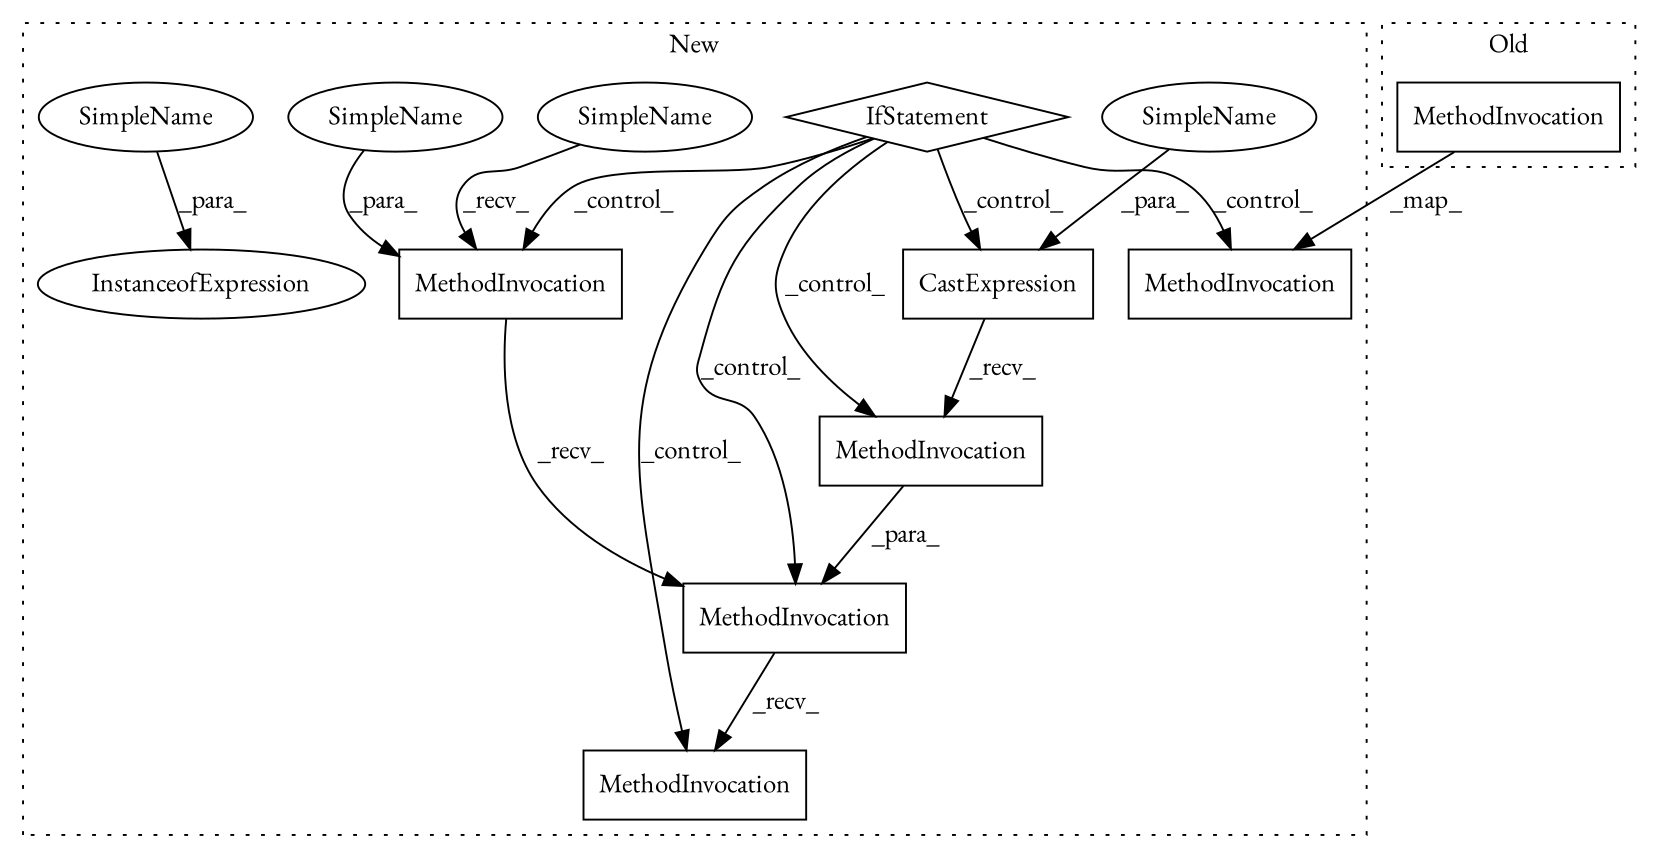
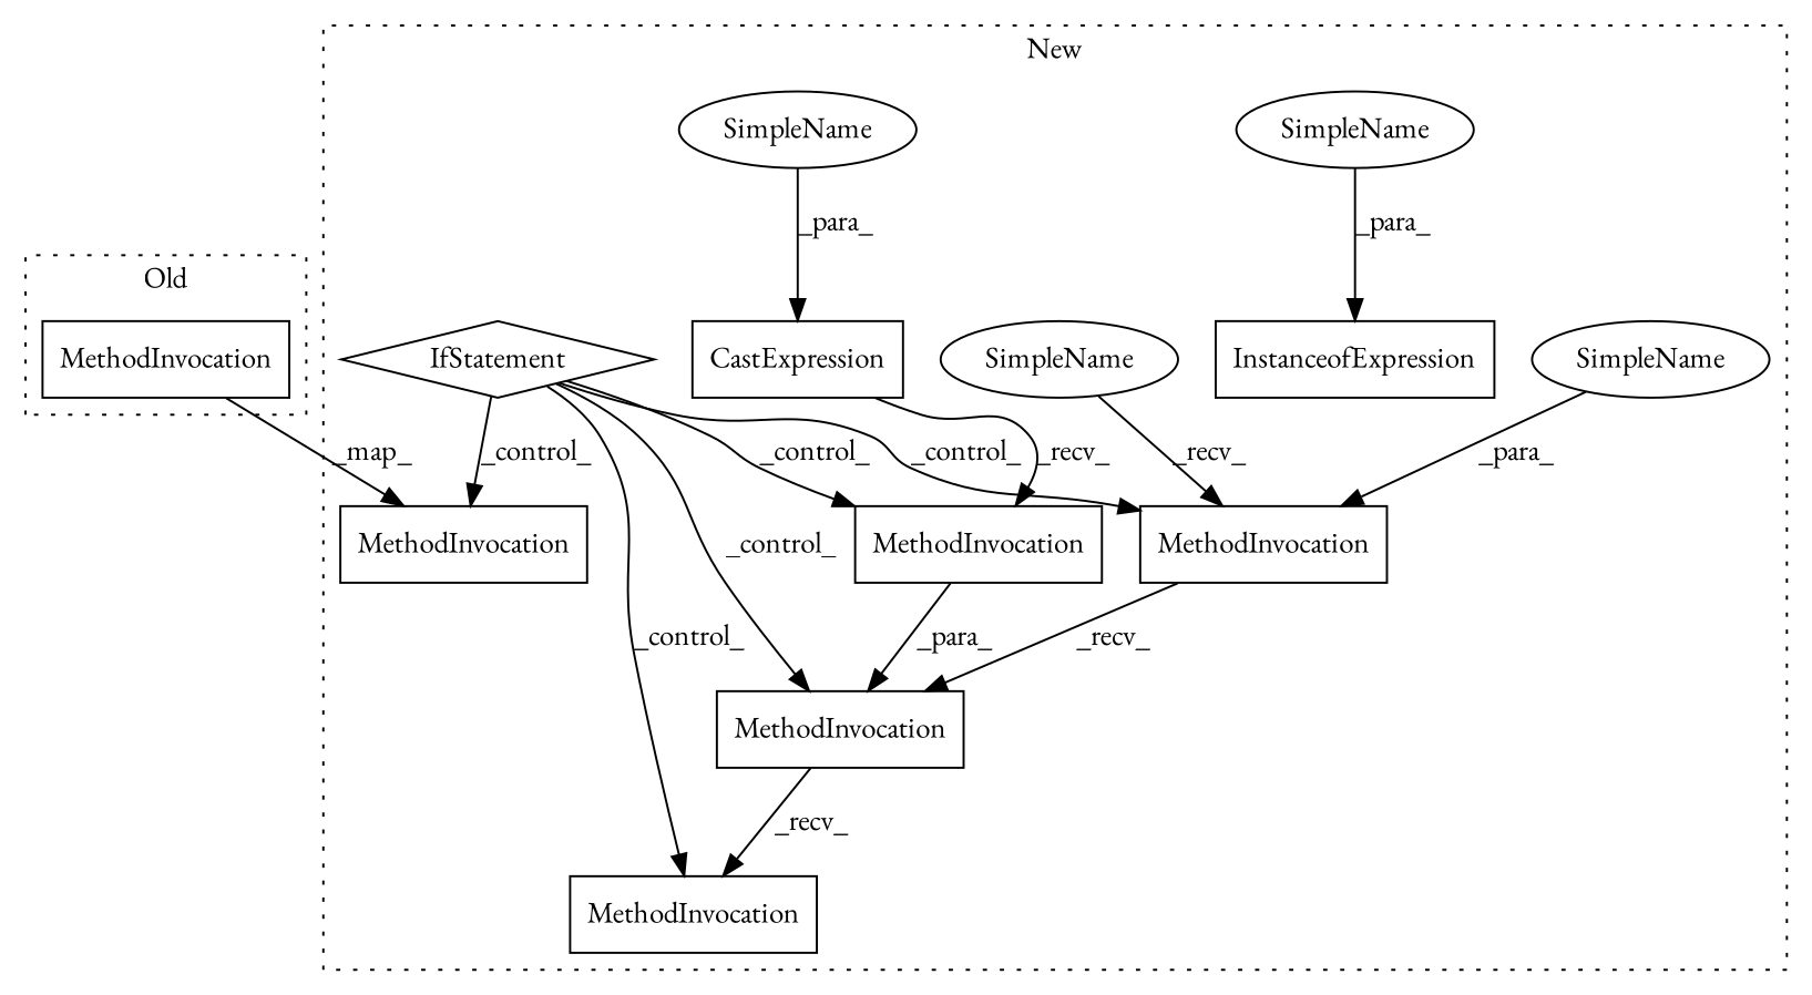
  digraph {
    fontname="EB Garamond"
    node [a=32 fontname="EB Garamond" l=7 shape=box]
    edge [fontname="EB Garamond"]
    n1 [a=11 l=13 label=CastExpression s=16930]
    n2 [a=25 l=11 label=IfStatement s=16875 shape=diamond]
    n3 [l=6 label=MethodInvocation s=16950]
    n4 [label=MethodInvocation s=16958]
    n5 [l="5,1" label=MethodInvocation s="16899,16909"]
    n6 [label=MethodInvocation s=17001]
    n7 [l="18,1" label=MethodInvocation s="16911,16956"]
    n8 [a=42 l=5 label=SimpleName s=16847 shape=ellipse]
    n9 [a=42 l=12 label=SimpleName s=16886 shape=ellipse]
    n10 [a=42 l=5 label=SimpleName s=16904 shape=ellipse]
    n11 [a=42 l=5 label=SimpleName s=16943 shape=ellipse]
-   n12 [a=62 l=12 label=InstanceofExpression s=16852 shape=ellipse]
+   n12 [a=62 l=12 label=InstanceofExpression s=16852]
    n13 [label=MethodInvocation s=16864]
    subgraph cluster_1 {
      label=New
      style=dotted
      n1
      n2
      n3
      n4
      n5
      n6
      n7
      n8
      n9
      n10
      n11
      n12
    }
    subgraph cluster_2 {
      label=Old
      style=dotted
      n13
    }
    n1 -> n3 [label=_recv_]
-   n2 -> n1 [label=_control_]
    n2 -> n3 [label=_control_]
    n2 -> n4 [label=_control_]
    n2 -> n5 [label=_control_]
    n2 -> n6 [label=_control_]
    n2 -> n7 [label=_control_]
    n3 -> n7 [label=_para_]
    n5 -> n7 [label=_recv_]
    n7 -> n4 [label=_recv_]
    n8 -> n12 [label=_para_]
    n9 -> n5 [label=_recv_]
    n10 -> n5 [label=_para_]
    n11 -> n1 [label=_para_]
    n13 -> n6 [label=_map_]
  }
